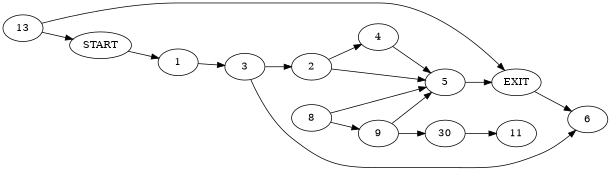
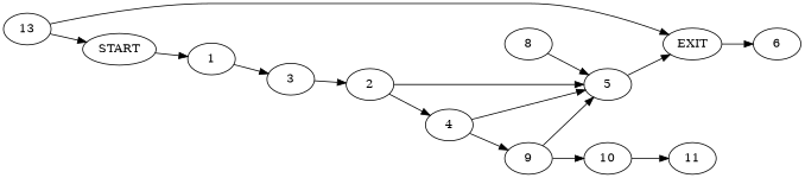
  digraph {
    fontname="DejaVu Serif"
    rankdir=LR
    node [fontname="DejaVu Serif"]
    edge [fontname="DejaVu Serif"]
    n1 [label=START]
    1
    3
    13
    n5 [label=EXIT]
    6
    2
    4
    5
    8
    9
-   10 [label=30]
+   10
    11
    n1 -> 1
    1 -> 3
-   3 -> 6
    3 -> 2
    13 -> n1
    13 -> n5
    n5 -> 6
    2 -> 4
    2 -> 5
    4 -> 5
    5 -> n5
    8 -> 5
-   8 -> 9
+   4 -> 9
    9 -> 5
    9 -> 10
    10 -> 11
  }
